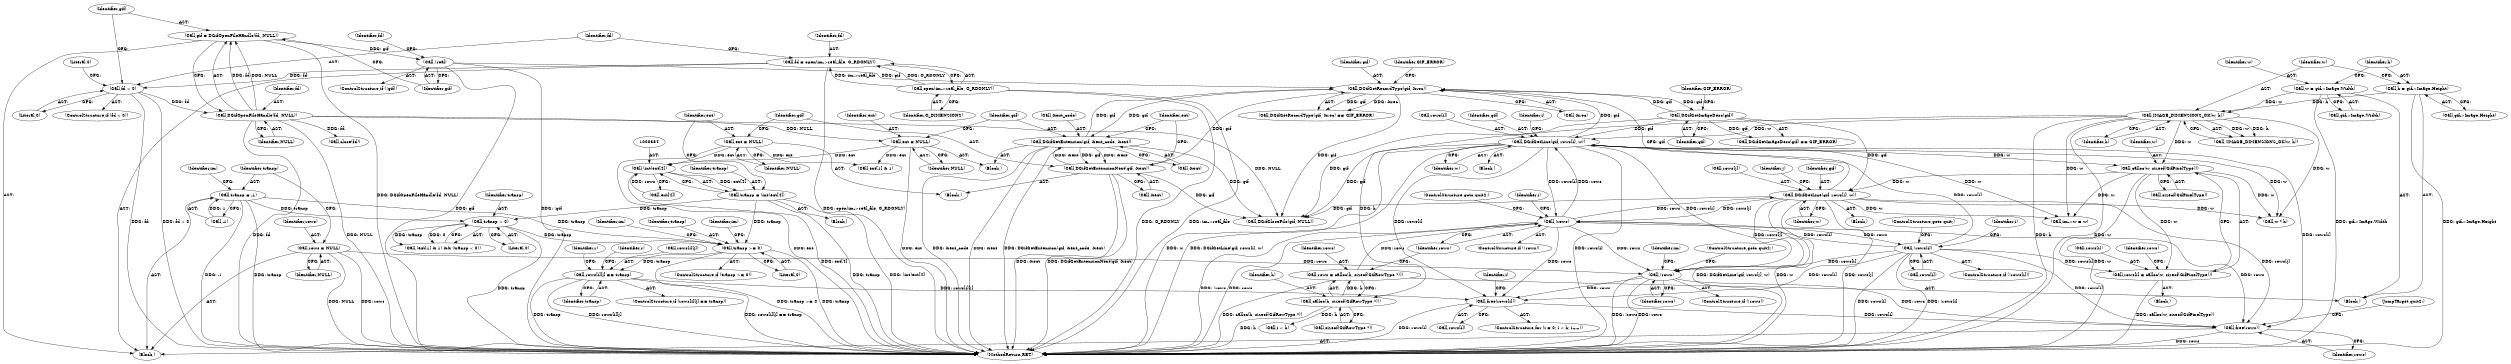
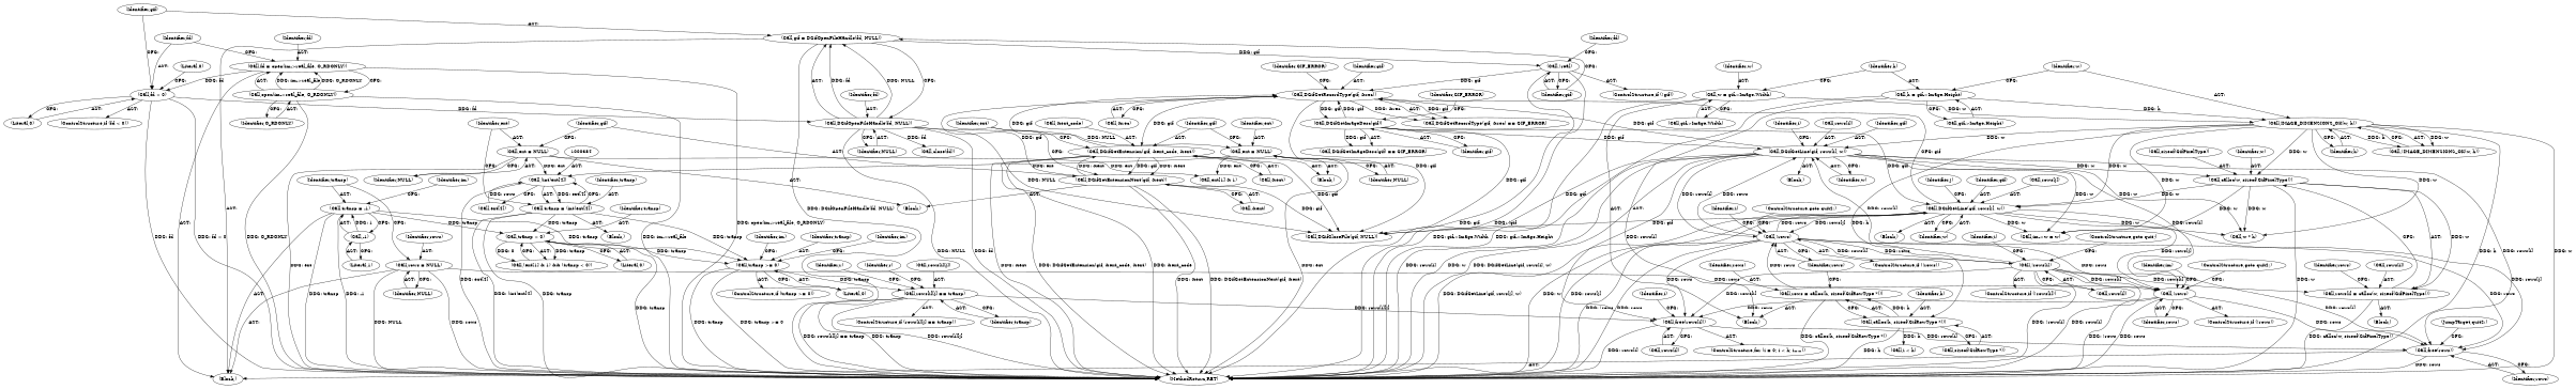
  digraph {
    n1 [label="(Call,free(rows))"]
    n2 [label="(Block,)"]
    n3 [label="(Identifier,rows)"]
    n4 [label="(MethodReturn,RET)"]
    n5 [label="(Call,DGifGetLine(gif, rows[i], w))"]
    n6 [label="(Call,DGifGetRecordType(gif, &rec))"]
    n7 [label="(Call,!rows)"]
    n8 [label="(Call,free(rows[i]))"]
    n9 [label="(Call,!rows)"]
    n10 [label="(Identifier,w)"]
    n11 [label="(Call,DGifCloseFile(gif, NULL))"]
    n12 [label="(Block,)"]
    n13 [label="(Call,im->w = w)"]
    n14 [label="(Call,w * h)"]
    n15 [label="(Call,calloc(w, sizeof(GifPixelType)))"]
    n16 [label="(Call,DGifGetImageDesc(gif))"]
    n17 [label="(Call,DGifGetExtension(gif, &ext_code, &ext))"]
    n18 [label="(Call,DGifGetRecordType(gif, &rec) == GIF_ERROR)"]
    n19 [label="(Call,&rec)"]
    n20 [label="(Call,DGifGetLine(gif, rows[j], w))"]
    n21 [label="(Call,!rows[i])"]
    n22 [label="(ControlStructure,if (!rows))"]
    n23 [label="(Identifier,rows)"]
    n24 [label="(Call,rows[i])"]
    n25 [label="(ControlStructure,for (i = 0; i < h; i++))"]
    n26 [label="(Identifier,rows)"]
    n27 [label="(ControlStructure,if (!rows))"]
    n28 [label="(Identifier,gif)"]
    n29 [label="(Call,DGifGetImageDesc(gif) == GIF_ERROR)"]
    n30 [label="(Block,)"]
    n31 [label="(Identifier,w)"]
    n32 [label="(Call,DGifGetExtensionNext(gif, &ext))"]
    n33 [label="(Block,)"]
    n34 [label="(Call,&ext)"]
    n35 [label="(Call,&ext)"]
    n36 [label="(Block,)"]
    n37 [label="(Call,!real)"]
    n38 [label="(Identifier,gif)"]
    n39 [label="(ControlStructure,if (!gif))"]
    n40 [label="(Call,gif = DGifOpenFileHandle(fd, NULL))"]
    n41 [label="(Call,DGifOpenFileHandle(fd, NULL))"]
    n42 [label="(Call,ext = NULL)"]
    n43 [label="(Call,close(fd))"]
    n44 [label="(Identifier,NULL)"]
    n45 [label="(Call,(int)ext[4])"]
    n46 [label="(Call,ext[1] & 1)"]
    n47 [label="(Identifier,NULL)"]
    n48 [label="(Call,fd < 0)"]
    n49 [label="(ControlStructure,if (fd < 0))"]
    n50 [label="(Literal,0)"]
    n51 [label="(Call,fd = open(im->real_file, O_RDONLY))"]
    n52 [label="(Call,open(im->real_file, O_RDONLY))"]
-   n53 [label="(Identifier,O_DIMENSIONS)"]
+   n53 [label="(Identifier,O_RDONLY)"]
    n54 [label="(ControlStructure,if (!rows[i]))"]
    n55 [label="(Call,rows[i])"]
    n56 [label="(Call,rows[i] = calloc(w, sizeof(GifPixelType)))"]
    n57 [label="(Call,rows = calloc(h, sizeof(GifRowType *)))"]
    n58 [label="(Call,calloc(h, sizeof(GifRowType *)))"]
    n59 [label="(Block,)"]
    n60 [label="(Call,i < h)"]
    n61 [label="(Call,sizeof(GifRowType *))"]
    n62 [label="(Call,IMAGE_DIMENSIONS_OK(w, h))"]
    n63 [label="(Identifier,h)"]
    n64 [label="(Call,!IMAGE_DIMENSIONS_OK(w, h))"]
    n65 [label="(Call,sizeof(GifPixelType))"]
    n66 [label="(Call,w = gif->Image.Width)"]
    n67 [label="(Call,gif->Image.Width)"]
    n68 [label="(Call,h = gif->Image.Height)"]
    n69 [label="(Call,gif->Image.Height)"]
    n70 [label="(Block,)"]
    n71 [label="(Call,rows = NULL)"]
    n72 [label="(Identifier,NULL)"]
    n73 [label="(Call,rows[i][j] == transp)"]
    n74 [label="(Identifier,transp)"]
    n75 [label="(ControlStructure,if (rows[i][j] == transp))"]
    n76 [label="(Call,transp >= 0)"]
    n77 [label="(Literal,0)"]
    n78 [label="(ControlStructure,if (transp >= 0))"]
    n79 [label="(Call,transp = -1)"]
    n80 [label="(Call,-1)"]
    n81 [label="(Call,transp < 0)"]
+   n82 [label="(Literal,1)"]
    n83 [label="(Literal,0)"]
    n84 [label="(Call,(ext[1] & 1) && (transp < 0))"]
    n85 [label="(Call,transp = (int)ext[4])"]
    n86 [label="(Block,)"]
    n87 [label="(Call,ext[4])"]
    n88 [label="(Call,ext = NULL)"]
    n89 [label="(Identifier,NULL)"]
    n90 [label="(JumpTarget,quit2:)"]
    n91 [label="(Identifier,j)"]
    n92 [label="(Identifier,r)"]
    n93 [label="(Identifier,im)"]
    n94 [label="(Identifier,im)"]
    n95 [label="(Identifier,transp)"]
    n96 [label="(Identifier,ext)"]
    n97 [label="(Identifier,fd)"]
    n98 [label="(Identifier,h)"]
    n99 [label="(Identifier,gif)"]
    n100 [label="(Identifier,i)"]
    n101 [label="(Identifier,fd)"]
    n102 [label="(Identifier,GIF_ERROR)"]
    n103 [label="(Identifier,transp)"]
    n104 [label="(Identifier,i)"]
    n105 [label="(Identifier,gif)"]
    n106 [label="(Identifier,i)"]
    n107 [label="(Identifier,im)"]
    n108 [label="(Identifier,rows)"]
    n109 [label="(Literal,0)"]
    n110 [label="(Call,rows[i])"]
    n111 [label="(Identifier,gif)"]
    n112 [label="(Identifier,w)"]
    n113 [label="(Identifier,h)"]
    n114 [label="(Identifier,w)"]
    n115 [label="(Identifier,r)"]
    n116 [label="(ControlStructure,goto quit2;)"]
    n117 [label="(Identifier,im)"]
    n118 [label="(Identifier,rows)"]
    n119 [label="(Identifier,transp)"]
    n120 [label="(Identifier,transp)"]
    n121 [label="(Call,rows[i])"]
    n122 [label="(Identifier,gif)"]
    n123 [label="(Identifier,fd)"]
    n124 [label="(ControlStructure,goto quit;)"]
    n125 [label="(Identifier,gif)"]
    n126 [label="(Call,rows[j])"]
    n127 [label="(Identifier,GIF_ERROR)"]
    n128 [label="(Identifier,rows)"]
    n129 [label="(Call,&ext_code)"]
    n130 [label="(Identifier,fd)"]
    n131 [label="(Identifier,ext)"]
    n132 [label="(Identifier,i)"]
    n133 [label="(Call,rows[i][j])"]
    n134 [label="(ControlStructure,goto quit2;)"]
    n135 [label="(Identifier,w)"]
    n136 [label="(Identifier,ext)"]
    n137 [label="(Identifier,gif)"]
    1000384
    n1 -> n2 [label="AST: "]
    n1 -> n3 [label="CFG: "]
    n1 -> n4 [label="DDG: rows"]
    n3 -> n1 [label="AST: "]
    n5 -> n1 [label="DDG: rows[i]"]
    n5 -> n4 [label="DDG: rows[i]"]
    n5 -> n4 [label="DDG: w"]
    n5 -> n4 [label="DDG: DGifGetLine(gif, rows[i], w)"]
    n5 -> n6 [label="DDG: gif"]
    n5 -> n7 [label="DDG: rows[i]"]
    n5 -> n8 [label="DDG: rows[i]"]
    n5 -> n9 [label="DDG: rows[i]"]
    n5 -> n10 [label="CFG: "]
    n5 -> n11 [label="DDG: gif"]
    n5 -> n12 [label="AST: "]
    n5 -> n13 [label="DDG: w"]
    n5 -> n14 [label="DDG: w"]
    n5 -> n15 [label="DDG: w"]
    n6 -> n11 [label="DDG: gif"]
    n6 -> n16 [label="DDG: gif"]
    n6 -> n17 [label="DDG: gif"]
    n6 -> n18 [label="AST: "]
    n6 -> n18 [label="DDG: gif"]
    n6 -> n18 [label="DDG: &rec"]
    n6 -> n19 [label="CFG: "]
    n7 -> n1 [label="DDG: rows"]
    n7 -> n4 [label="DDG: !rows"]
    n7 -> n4 [label="DDG: rows"]
    n7 -> n5 [label="DDG: rows"]
    n7 -> n8 [label="DDG: rows"]
    n7 -> n9 [label="DDG: rows"]
    n7 -> n20 [label="DDG: rows"]
    n7 -> n21 [label="DDG: rows"]
    n7 -> n22 [label="AST: "]
    n7 -> n23 [label="CFG: "]
    n8 -> n1 [label="DDG: rows[i]"]
    n8 -> n4 [label="DDG: rows[i]"]
    n8 -> n24 [label="CFG: "]
    n8 -> n25 [label="AST: "]
    n9 -> n1 [label="DDG: rows"]
    n9 -> n4 [label="DDG: !rows"]
    n9 -> n4 [label="DDG: rows"]
    n9 -> n8 [label="DDG: rows"]
    n9 -> n26 [label="CFG: "]
    n9 -> n27 [label="AST: "]
    n10 -> n5 [label="AST: "]
    n15 -> n4 [label="DDG: w"]
    n15 -> n13 [label="DDG: w"]
    n15 -> n14 [label="DDG: w"]
    n15 -> n20 [label="DDG: w"]
    n15 -> n56 [label="AST: "]
    n15 -> n56 [label="DDG: w"]
-   n15 -> n65 [label="CFG: "]
    n16 -> n5 [label="DDG: gif"]
    n16 -> n6 [label="DDG: gif"]
    n16 -> n11 [label="DDG: gif"]
    n16 -> n20 [label="DDG: gif"]
    n16 -> n28 [label="CFG: "]
    n16 -> n29 [label="AST: "]
    n16 -> n29 [label="DDG: gif"]
    n17 -> n4 [label="DDG: &ext"]
    n17 -> n4 [label="DDG: DGifGetExtension(gif, &ext_code, &ext)"]
    n17 -> n4 [label="DDG: &ext_code"]
    n17 -> n6 [label="DDG: gif"]
    n17 -> n11 [label="DDG: gif"]
    n17 -> n32 [label="DDG: gif"]
    n17 -> n32 [label="DDG: &ext"]
    n17 -> n33 [label="AST: "]
    n17 -> n34 [label="CFG: "]
    n19 -> n6 [label="AST: "]
    n20 -> n1 [label="DDG: rows[j]"]
    n20 -> n4 [label="DDG: DGifGetLine(gif, rows[j], w)"]
    n20 -> n4 [label="DDG: w"]
    n20 -> n4 [label="DDG: rows[j]"]
    n20 -> n6 [label="CFG: gif"]
    n20 -> n7 [label="DDG: rows[j]"]
    n20 -> n9 [label="DDG: rows[j]"]
    n20 -> n11 [label="DDG: gif"]
    n20 -> n13 [label="DDG: w"]
    n20 -> n14 [label="DDG: w"]
    n20 -> n30 [label="AST: "]
    n20 -> n31 [label="CFG: "]
    n21 -> n1 [label="DDG: rows[i]"]
    n21 -> n4 [label="DDG: !rows[i]"]
    n21 -> n4 [label="DDG: rows[i]"]
    n21 -> n5 [label="DDG: rows[i]"]
    n21 -> n7 [label="DDG: rows[i]"]
    n21 -> n8 [label="DDG: rows[i]"]
    n21 -> n9 [label="DDG: rows[i]"]
    n21 -> n54 [label="AST: "]
    n21 -> n55 [label="CFG: "]
    n21 -> n56 [label="DDG: rows[i]"]
    n23 -> n7 [label="AST: "]
    n23 -> n57 [label="CFG: "]
    n24 -> n8 [label="AST: "]
    n26 -> n9 [label="AST: "]
    n28 -> n16 [label="AST: "]
    n31 -> n20 [label="AST: "]
    n32 -> n4 [label="DDG: &ext"]
    n32 -> n4 [label="DDG: DGifGetExtensionNext(gif, &ext)"]
    n32 -> n6 [label="DDG: gif"]
    n32 -> n11 [label="DDG: gif"]
    n32 -> n17 [label="DDG: &ext"]
    n32 -> n35 [label="CFG: "]
    n32 -> n36 [label="AST: "]
    n34 -> n17 [label="AST: "]
    n35 -> n32 [label="AST: "]
    n37 -> n4 [label="DDG: gif"]
    n37 -> n4 [label="DDG: !gif"]
    n37 -> n6 [label="DDG: gif"]
    n37 -> n38 [label="CFG: "]
    n37 -> n39 [label="AST: "]
    n38 -> n37 [label="AST: "]
    n38 -> n40 [label="CFG: "]
    n40 -> n2 [label="AST: "]
    n40 -> n4 [label="DDG: DGifOpenFileHandle(fd, NULL)"]
    n40 -> n37 [label="DDG: gif"]
    n40 -> n41 [label="CFG: "]
    n41 -> n4 [label="DDG: NULL"]
    n41 -> n4 [label="DDG: fd"]
    n41 -> n11 [label="DDG: NULL"]
    n41 -> n40 [label="AST: "]
    n41 -> n40 [label="DDG: fd"]
    n41 -> n40 [label="DDG: NULL"]
    n41 -> n42 [label="DDG: NULL"]
    n41 -> n43 [label="DDG: fd"]
    n41 -> n44 [label="CFG: "]
    n42 -> n4 [label="DDG: ext"]
    n42 -> n33 [label="AST: "]
    n42 -> n45 [label="DDG: ext"]
    n42 -> n46 [label="DDG: ext"]
    n42 -> n47 [label="CFG: "]
    n44 -> n41 [label="AST: "]
    n45 -> n4 [label="DDG: ext[4]"]
    n45 -> n85 [label="AST: "]
    n45 -> n85 [label="DDG: ext[4]"]
    n45 -> n87 [label="CFG: "]
    n47 -> n42 [label="AST: "]
    n48 -> n4 [label="DDG: fd"]
    n48 -> n4 [label="DDG: fd < 0"]
    n48 -> n41 [label="DDG: fd"]
    n48 -> n49 [label="AST: "]
    n48 -> n50 [label="CFG: "]
    n50 -> n48 [label="AST: "]
    n51 -> n2 [label="AST: "]
    n51 -> n4 [label="DDG: open(im->real_file, O_RDONLY)"]
    n51 -> n48 [label="DDG: fd"]
    n51 -> n52 [label="CFG: "]
    n52 -> n4 [label="DDG: O_RDONLY"]
    n52 -> n4 [label="DDG: im->real_file"]
    n52 -> n51 [label="AST: "]
    n52 -> n51 [label="DDG: im->real_file"]
    n52 -> n51 [label="DDG: O_RDONLY"]
    n52 -> n53 [label="CFG: "]
    n53 -> n52 [label="AST: "]
    n55 -> n21 [label="AST: "]
    n56 -> n4 [label="DDG: calloc(w, sizeof(GifPixelType))"]
    n56 -> n15 [label="CFG: "]
    n56 -> n70 [label="AST: "]
    n57 -> n4 [label="DDG: calloc(h, sizeof(GifRowType *))"]
    n57 -> n7 [label="DDG: rows"]
    n57 -> n58 [label="CFG: "]
    n57 -> n59 [label="AST: "]
    n58 -> n4 [label="DDG: h"]
    n58 -> n57 [label="AST: "]
    n58 -> n57 [label="DDG: h"]
    n58 -> n60 [label="DDG: h"]
    n58 -> n61 [label="CFG: "]
    n61 -> n58 [label="AST: "]
    n62 -> n4 [label="DDG: h"]
    n62 -> n4 [label="DDG: w"]
    n62 -> n5 [label="DDG: w"]
    n62 -> n13 [label="DDG: w"]
    n62 -> n14 [label="DDG: w"]
    n62 -> n15 [label="DDG: w"]
+   n62 -> n20 [label="DDG: w"]
    n62 -> n58 [label="DDG: h"]
    n62 -> n63 [label="CFG: "]
    n62 -> n64 [label="AST: "]
    n62 -> n64 [label="DDG: w"]
    n62 -> n64 [label="DDG: h"]
    n63 -> n62 [label="AST: "]
    n64 -> n62 [label="CFG: "]
    n65 -> n15 [label="AST: "]
    n66 -> n4 [label="DDG: gif->Image.Width"]
    n66 -> n59 [label="AST: "]
    n66 -> n62 [label="DDG: w"]
    n66 -> n67 [label="CFG: "]
    n67 -> n66 [label="AST: "]
    n68 -> n4 [label="DDG: gif->Image.Height"]
    n68 -> n59 [label="AST: "]
    n68 -> n62 [label="DDG: h"]
    n68 -> n69 [label="CFG: "]
    n69 -> n68 [label="AST: "]
    n71 -> n2 [label="AST: "]
    n71 -> n4 [label="DDG: NULL"]
    n71 -> n4 [label="DDG: rows"]
    n71 -> n9 [label="DDG: rows"]
    n71 -> n72 [label="CFG: "]
    n72 -> n71 [label="AST: "]
    n73 -> n4 [label="DDG: rows[i][j] == transp"]
    n73 -> n4 [label="DDG: transp"]
    n73 -> n4 [label="DDG: rows[i][j]"]
    n73 -> n8 [label="DDG: rows[i][j]"]
    n73 -> n74 [label="CFG: "]
    n73 -> n75 [label="AST: "]
    n74 -> n73 [label="AST: "]
    n76 -> n4 [label="DDG: transp"]
    n76 -> n4 [label="DDG: transp >= 0"]
    n76 -> n73 [label="DDG: transp"]
    n76 -> n77 [label="CFG: "]
    n76 -> n78 [label="AST: "]
    n77 -> n76 [label="AST: "]
    n79 -> n2 [label="AST: "]
    n79 -> n4 [label="DDG: transp"]
    n79 -> n4 [label="DDG: -1"]
    n79 -> n76 [label="DDG: transp"]
    n79 -> n80 [label="CFG: "]
    n79 -> n81 [label="DDG: transp"]
    n80 -> n79 [label="AST: "]
    n80 -> n79 [label="DDG: 1"]
+   n80 -> n82 [label="CFG: "]
    n81 -> n4 [label="DDG: transp"]
    n81 -> n76 [label="DDG: transp"]
    n81 -> n83 [label="CFG: "]
    n81 -> n84 [label="AST: "]
    n81 -> n84 [label="DDG: transp"]
    n81 -> n84 [label="DDG: 0"]
+   n82 -> n80 [label="AST: "]
    n83 -> n81 [label="AST: "]
    n84 -> n81 [label="CFG: "]
    n85 -> n4 [label="DDG: (int)ext[4]"]
    n85 -> n4 [label="DDG: transp"]
    n85 -> n45 [label="CFG: "]
    n85 -> n76 [label="DDG: transp"]
    n85 -> n81 [label="DDG: transp"]
    n85 -> n86 [label="AST: "]
    n87 -> n45 [label="DDG: rows"]
    n88 -> n4 [label="DDG: ext"]
    n88 -> n36 [label="AST: "]
    n88 -> n45 [label="DDG: ext"]
    n88 -> n46 [label="DDG: ext"]
    n88 -> n89 [label="CFG: "]
    n89 -> n88 [label="AST: "]
    n90 -> n1 [label="CFG: "]
    n91 -> n20 [label="CFG: "]
    n92 -> n73 [label="CFG: "]
    n93 -> n9 [label="CFG: "]
    n94 -> n79 [label="CFG: "]
    n95 -> n81 [label="AST: "]
    n96 -> n17 [label="CFG: "]
    n96 -> n32 [label="CFG: "]
    n97 -> n41 [label="AST: "]
    n98 -> n66 [label="CFG: "]
    n98 -> n68 [label="AST: "]
    n99 -> n32 [label="AST: "]
    n99 -> n88 [label="CFG: "]
    n100 -> n5 [label="CFG: "]
    n101 -> n48 [label="AST: "]
    n101 -> n51 [label="CFG: "]
    n102 -> n6 [label="CFG: "]
    n103 -> n76 [label="AST: "]
    n104 -> n8 [label="CFG: "]
    n105 -> n20 [label="AST: "]
    n106 -> n7 [label="CFG: "]
    n107 -> n76 [label="CFG: "]
    n108 -> n56 [label="CFG: "]
    n109 -> n48 [label="CFG: "]
    n110 -> n56 [label="AST: "]
    n111 -> n6 [label="AST: "]
    n112 -> n66 [label="AST: "]
    n113 -> n58 [label="AST: "]
    n114 -> n62 [label="AST: "]
    n114 -> n68 [label="CFG: "]
    n115 -> n73 [label="CFG: "]
    n116 -> n7 [label="CFG: "]
    n117 -> n76 [label="CFG: "]
    n118 -> n57 [label="AST: "]
    n119 -> n71 [label="CFG: "]
    n119 -> n79 [label="AST: "]
    n120 -> n85 [label="AST: "]
    n121 -> n5 [label="AST: "]
    n122 -> n40 [label="AST: "]
    n122 -> n48 [label="CFG: "]
    n123 -> n37 [label="CFG: "]
    n124 -> n21 [label="CFG: "]
    n125 -> n5 [label="AST: "]
    n126 -> n20 [label="AST: "]
    n127 -> n16 [label="CFG: "]
    n128 -> n71 [label="AST: "]
    n129 -> n17 [label="AST: "]
    n130 -> n51 [label="AST: "]
    n131 -> n42 [label="AST: "]
    n132 -> n21 [label="CFG: "]
    n133 -> n73 [label="AST: "]
    n134 -> n9 [label="CFG: "]
    n135 -> n15 [label="AST: "]
    n136 -> n85 [label="CFG: "]
    n136 -> n88 [label="AST: "]
    n137 -> n17 [label="AST: "]
    n137 -> n42 [label="CFG: "]
    1000384 -> n45 [label="AST: "]
  }
